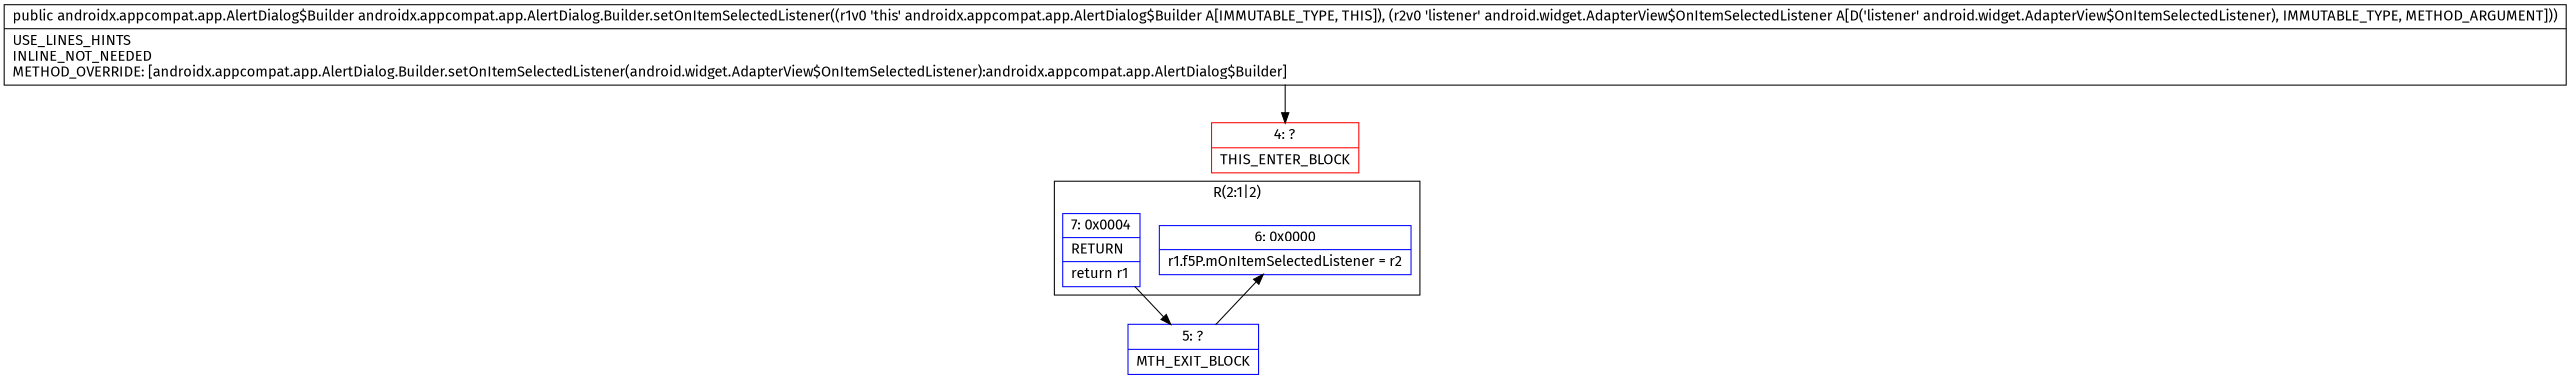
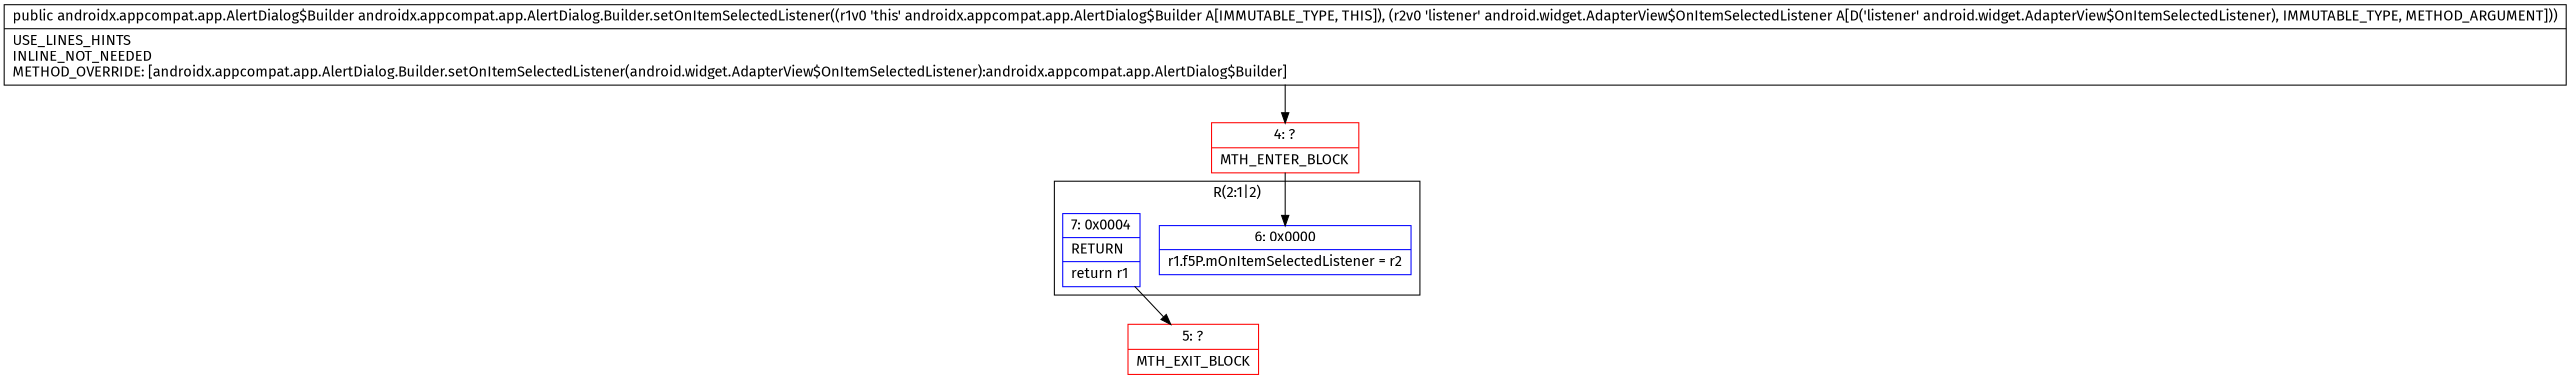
  digraph {
    fontname="Fira Sans"
    node [color=blue fontname="Fira Sans" shape=record]
    edge [fontname="Fira Sans"]
    n1 [label="{6\:\ 0x0000|r1.f5P.mOnItemSelectedListener = r2\l}"]
    n2 [label="{7\:\ 0x0004|RETURN\l|return r1\l}"]
-   n3 [label="{5\:\ ?|MTH_EXIT_BLOCK\l}"]
-   n4 [color=red label="{4\:\ ?|THIS_ENTER_BLOCK\l}"]
+   n3 [color=red label="{5\:\ ?|MTH_EXIT_BLOCK\l}"]
+   n4 [color=red label="{4\:\ ?|MTH_ENTER_BLOCK\l}"]
    n5 [label="{public androidx.appcompat.app.AlertDialog$Builder androidx.appcompat.app.AlertDialog.Builder.setOnItemSelectedListener((r1v0 'this' androidx.appcompat.app.AlertDialog$Builder A[IMMUTABLE_TYPE, THIS]), (r2v0 'listener' android.widget.AdapterView$OnItemSelectedListener A[D('listener' android.widget.AdapterView$OnItemSelectedListener), IMMUTABLE_TYPE, METHOD_ARGUMENT]))  | USE_LINES_HINTS\lINLINE_NOT_NEEDED\lMETHOD_OVERRIDE: [androidx.appcompat.app.AlertDialog.Builder.setOnItemSelectedListener(android.widget.AdapterView$OnItemSelectedListener):androidx.appcompat.app.AlertDialog$Builder]\l}" color=""]
    subgraph cluster_1 {
      label="R(2:1|2)"
      n1
      n2
    }
    n2 -> n3
-   n3 -> n1
+   n4 -> n1
    n5 -> n4
  }
